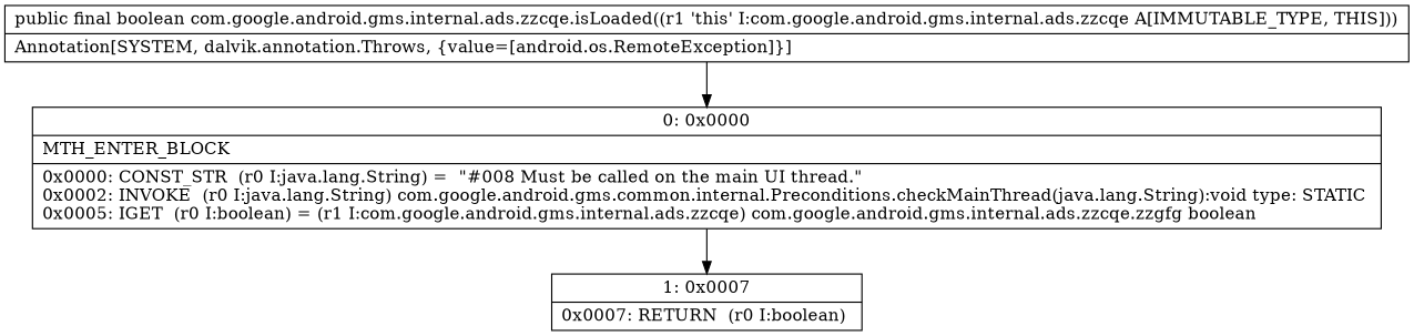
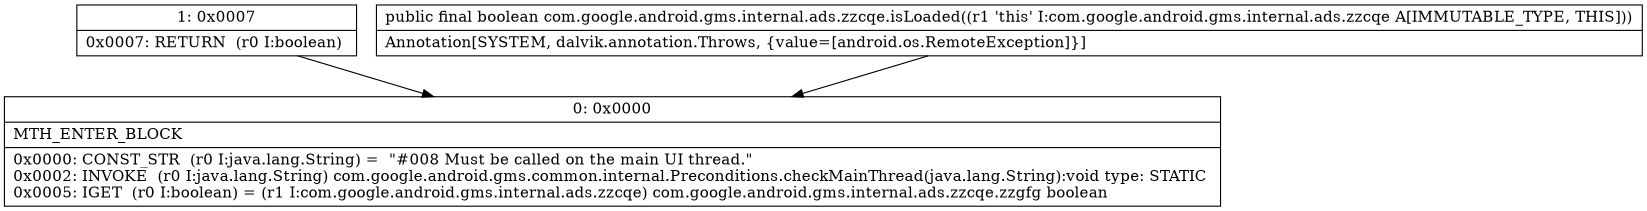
  digraph {
    node [shape=record]
    n1 [label="{0\:\ 0x0000|MTH_ENTER_BLOCK\l|0x0000: CONST_STR  (r0 I:java.lang.String) =  \"#008 Must be called on the main UI thread.\" \l0x0002: INVOKE  (r0 I:java.lang.String) com.google.android.gms.common.internal.Preconditions.checkMainThread(java.lang.String):void type: STATIC \l0x0005: IGET  (r0 I:boolean) = (r1 I:com.google.android.gms.internal.ads.zzcqe) com.google.android.gms.internal.ads.zzcqe.zzgfg boolean \l}"]
    n2 [label="{1\:\ 0x0007|0x0007: RETURN  (r0 I:boolean) \l}"]
    n3 [label="{public final boolean com.google.android.gms.internal.ads.zzcqe.isLoaded((r1 'this' I:com.google.android.gms.internal.ads.zzcqe A[IMMUTABLE_TYPE, THIS]))  | Annotation[SYSTEM, dalvik.annotation.Throws, \{value=[android.os.RemoteException]\}]\l}"]
-   n1 -> n2
+   n2 -> n1
    n3 -> n1
  }
